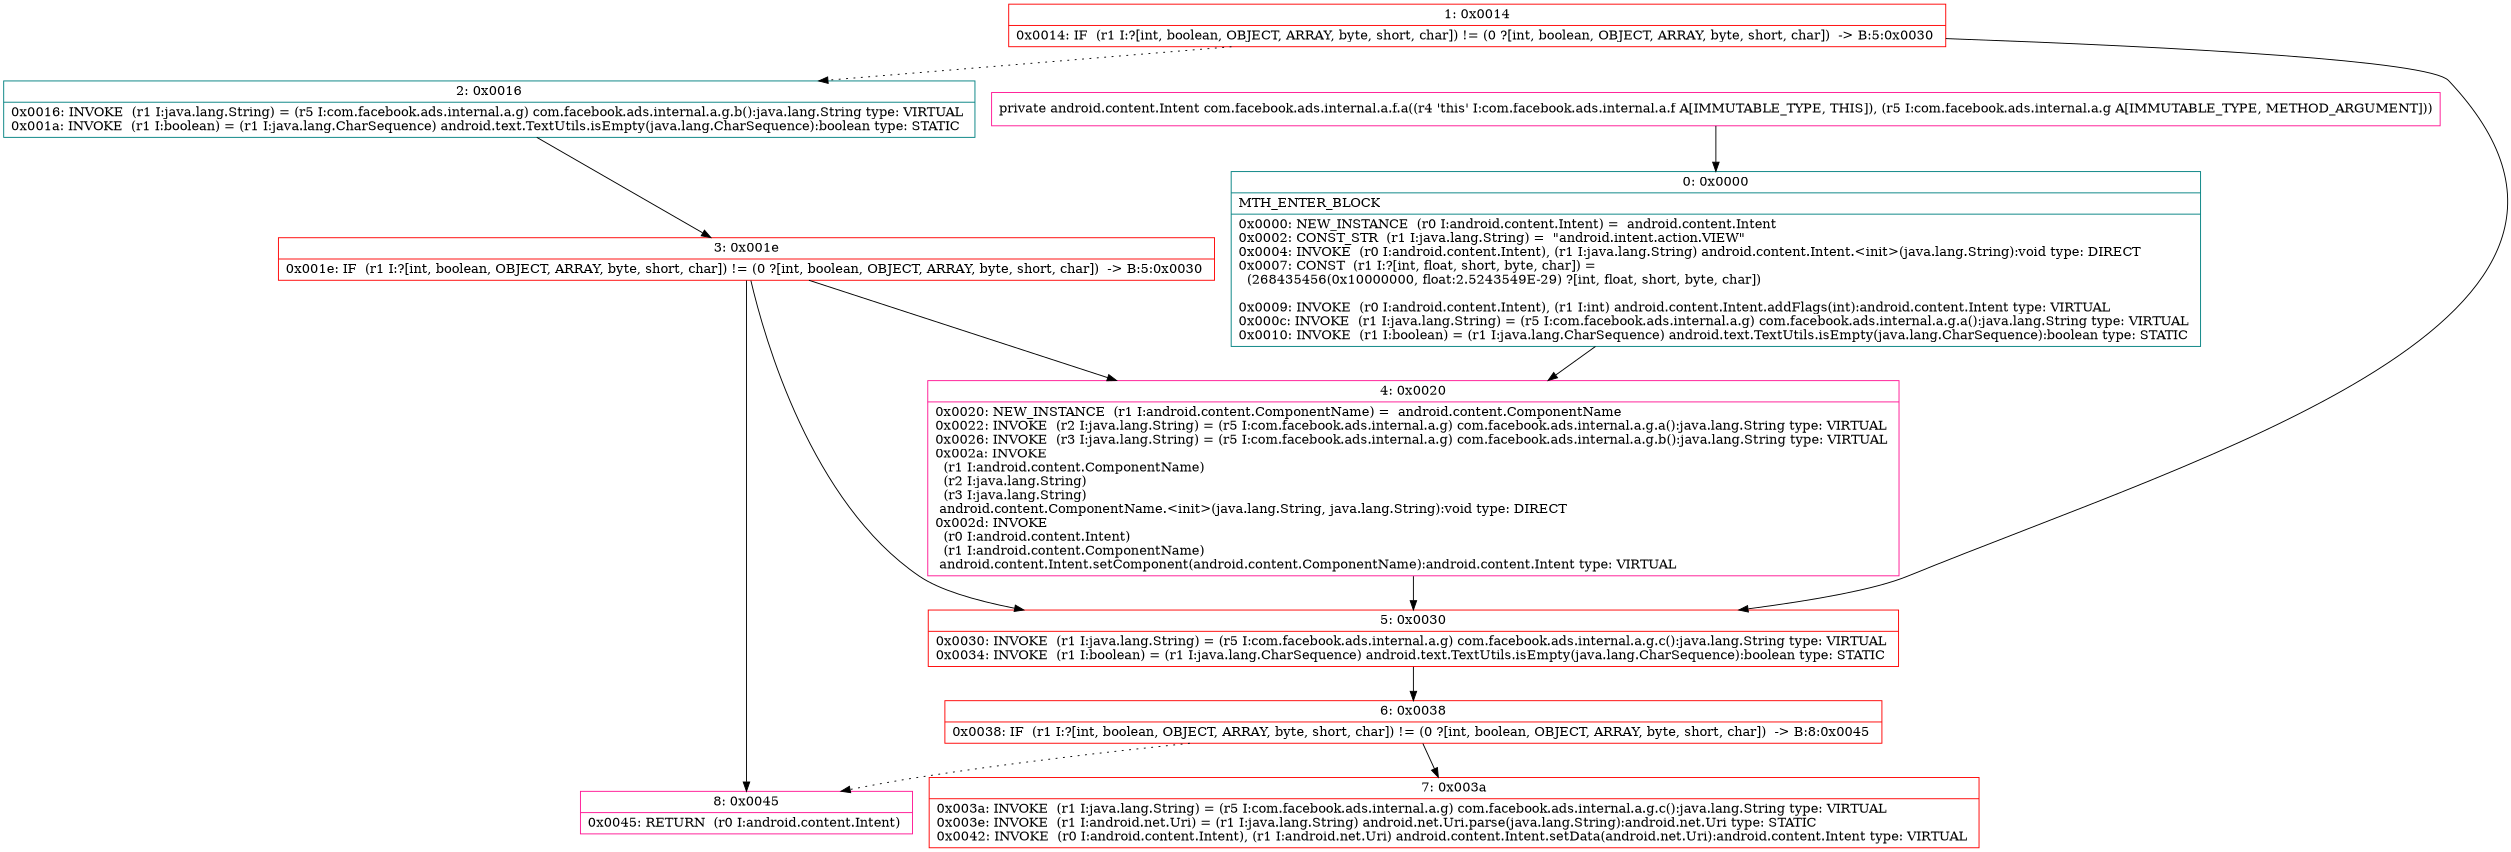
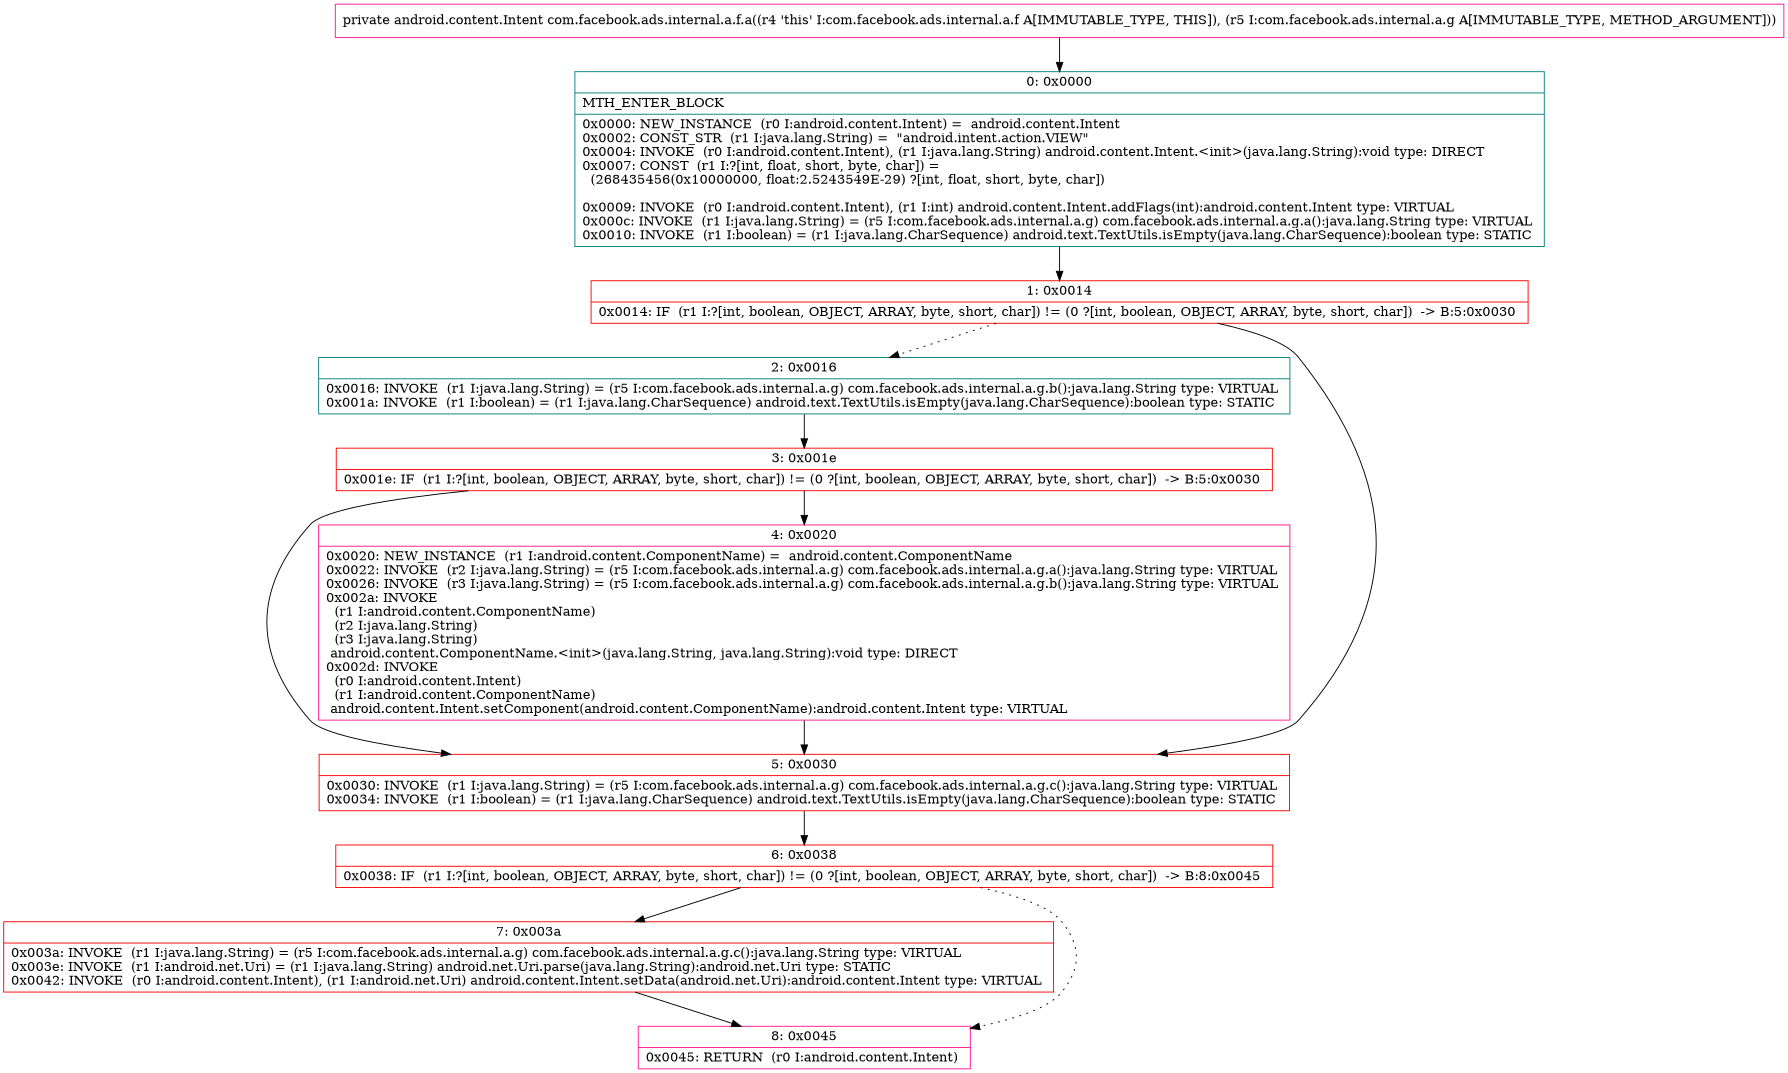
  digraph {
    node [color=red shape=record]
    edge [style=solid]
    n1 [color=teal label="{0\:\ 0x0000|MTH_ENTER_BLOCK\l|0x0000: NEW_INSTANCE  (r0 I:android.content.Intent) =  android.content.Intent \l0x0002: CONST_STR  (r1 I:java.lang.String) =  \"android.intent.action.VIEW\" \l0x0004: INVOKE  (r0 I:android.content.Intent), (r1 I:java.lang.String) android.content.Intent.\<init\>(java.lang.String):void type: DIRECT \l0x0007: CONST  (r1 I:?[int, float, short, byte, char]) = \l  (268435456(0x10000000, float:2.5243549E\-29) ?[int, float, short, byte, char])\l \l0x0009: INVOKE  (r0 I:android.content.Intent), (r1 I:int) android.content.Intent.addFlags(int):android.content.Intent type: VIRTUAL \l0x000c: INVOKE  (r1 I:java.lang.String) = (r5 I:com.facebook.ads.internal.a.g) com.facebook.ads.internal.a.g.a():java.lang.String type: VIRTUAL \l0x0010: INVOKE  (r1 I:boolean) = (r1 I:java.lang.CharSequence) android.text.TextUtils.isEmpty(java.lang.CharSequence):boolean type: STATIC \l}"]
    n2 [label="{1\:\ 0x0014|0x0014: IF  (r1 I:?[int, boolean, OBJECT, ARRAY, byte, short, char]) != (0 ?[int, boolean, OBJECT, ARRAY, byte, short, char])  \-\> B:5:0x0030 \l}"]
    n3 [color=teal label="{2\:\ 0x0016|0x0016: INVOKE  (r1 I:java.lang.String) = (r5 I:com.facebook.ads.internal.a.g) com.facebook.ads.internal.a.g.b():java.lang.String type: VIRTUAL \l0x001a: INVOKE  (r1 I:boolean) = (r1 I:java.lang.CharSequence) android.text.TextUtils.isEmpty(java.lang.CharSequence):boolean type: STATIC \l}"]
    n4 [label="{5\:\ 0x0030|0x0030: INVOKE  (r1 I:java.lang.String) = (r5 I:com.facebook.ads.internal.a.g) com.facebook.ads.internal.a.g.c():java.lang.String type: VIRTUAL \l0x0034: INVOKE  (r1 I:boolean) = (r1 I:java.lang.CharSequence) android.text.TextUtils.isEmpty(java.lang.CharSequence):boolean type: STATIC \l}"]
    n5 [label="{3\:\ 0x001e|0x001e: IF  (r1 I:?[int, boolean, OBJECT, ARRAY, byte, short, char]) != (0 ?[int, boolean, OBJECT, ARRAY, byte, short, char])  \-\> B:5:0x0030 \l}"]
    n6 [label="{6\:\ 0x0038|0x0038: IF  (r1 I:?[int, boolean, OBJECT, ARRAY, byte, short, char]) != (0 ?[int, boolean, OBJECT, ARRAY, byte, short, char])  \-\> B:8:0x0045 \l}"]
    n7 [color=deeppink label="{4\:\ 0x0020|0x0020: NEW_INSTANCE  (r1 I:android.content.ComponentName) =  android.content.ComponentName \l0x0022: INVOKE  (r2 I:java.lang.String) = (r5 I:com.facebook.ads.internal.a.g) com.facebook.ads.internal.a.g.a():java.lang.String type: VIRTUAL \l0x0026: INVOKE  (r3 I:java.lang.String) = (r5 I:com.facebook.ads.internal.a.g) com.facebook.ads.internal.a.g.b():java.lang.String type: VIRTUAL \l0x002a: INVOKE  \l  (r1 I:android.content.ComponentName)\l  (r2 I:java.lang.String)\l  (r3 I:java.lang.String)\l android.content.ComponentName.\<init\>(java.lang.String, java.lang.String):void type: DIRECT \l0x002d: INVOKE  \l  (r0 I:android.content.Intent)\l  (r1 I:android.content.ComponentName)\l android.content.Intent.setComponent(android.content.ComponentName):android.content.Intent type: VIRTUAL \l}"]
    n8 [label="{7\:\ 0x003a|0x003a: INVOKE  (r1 I:java.lang.String) = (r5 I:com.facebook.ads.internal.a.g) com.facebook.ads.internal.a.g.c():java.lang.String type: VIRTUAL \l0x003e: INVOKE  (r1 I:android.net.Uri) = (r1 I:java.lang.String) android.net.Uri.parse(java.lang.String):android.net.Uri type: STATIC \l0x0042: INVOKE  (r0 I:android.content.Intent), (r1 I:android.net.Uri) android.content.Intent.setData(android.net.Uri):android.content.Intent type: VIRTUAL \l}"]
    n9 [color=deeppink label="{8\:\ 0x0045|0x0045: RETURN  (r0 I:android.content.Intent) \l}"]
    n10 [color=deeppink label="{private android.content.Intent com.facebook.ads.internal.a.f.a((r4 'this' I:com.facebook.ads.internal.a.f A[IMMUTABLE_TYPE, THIS]), (r5 I:com.facebook.ads.internal.a.g A[IMMUTABLE_TYPE, METHOD_ARGUMENT])) }"]
-   n1 -> n7
+   n1 -> n2
    n2 -> n3 [style=dotted]
    n2 -> n4
    n3 -> n5
    n4 -> n6
    n5 -> n4
    n5 -> n7
    n6 -> n8
    n6 -> n9 [style=dotted]
    n7 -> n4
-   n5 -> n9
+   n8 -> n9
    n10 -> n1
  }
